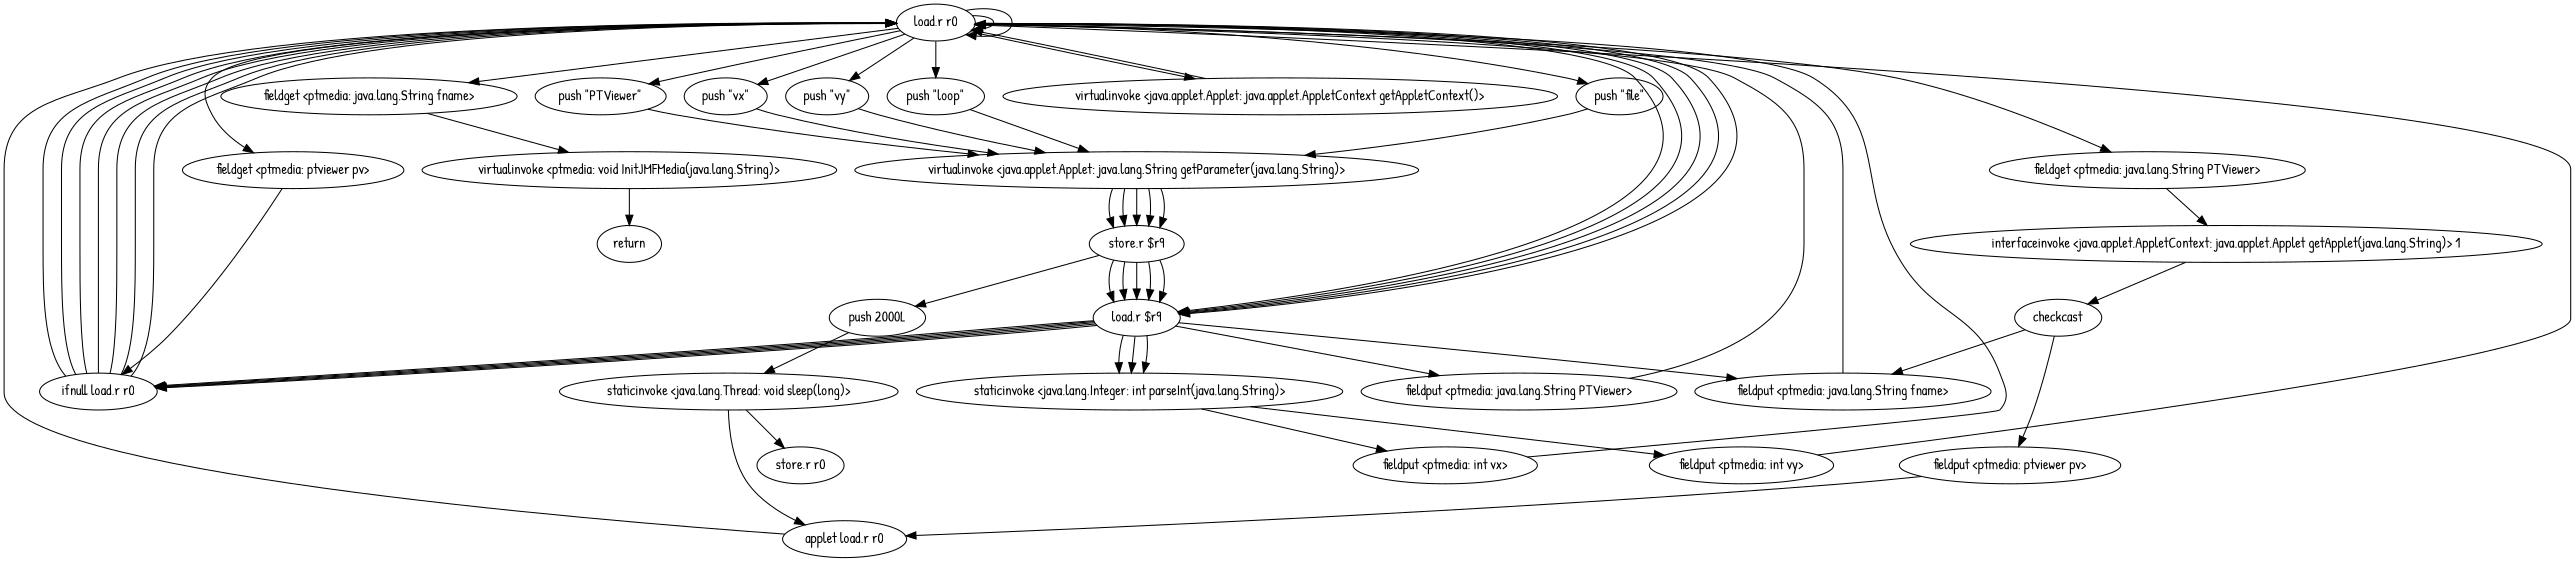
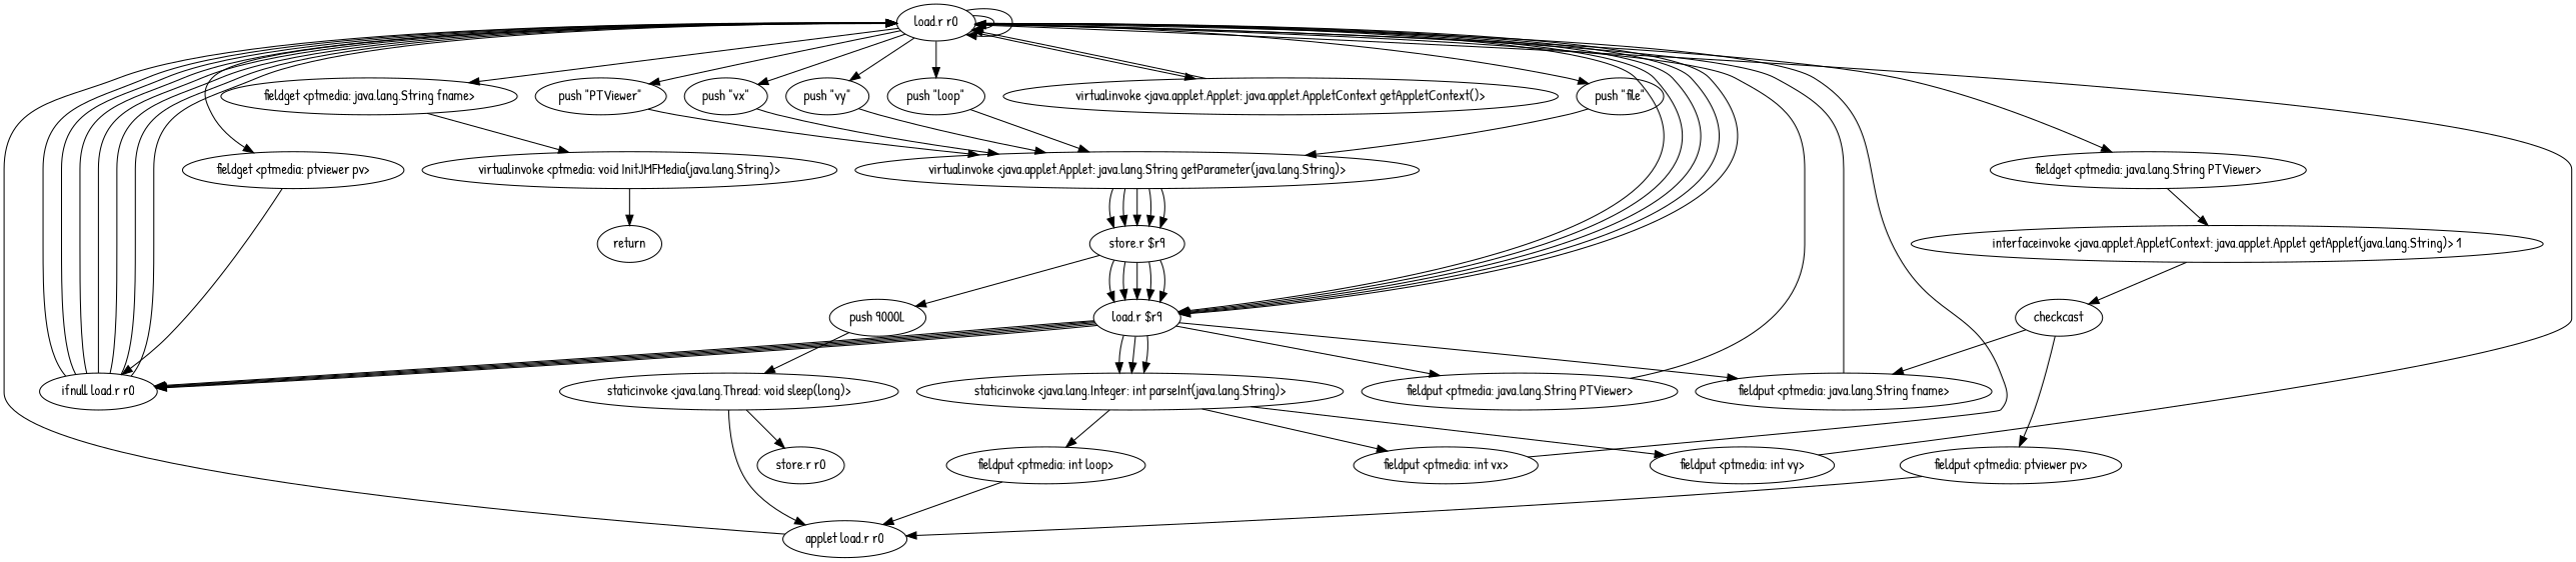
  digraph {
    fontname="Patrick Hand"
    node [fontname="Patrick Hand"]
    edge [fontname="Patrick Hand"]
    "load.r r0"
    "push \"file\""
    "load.r $r9"
    "push \"PTViewer\""
    "push \"vx\""
    "push \"vy\""
    "push \"loop\""
    "fieldget <ptmedia: ptviewer pv>"
    "fieldget <ptmedia: java.lang.String fname>"
    "virtualinvoke <java.applet.Applet: java.applet.AppletContext getAppletContext()>"
    "fieldget <ptmedia: java.lang.String PTViewer>"
    "virtualinvoke <java.applet.Applet: java.lang.String getParameter(java.lang.String)>"
    "ifnull load.r r0"
    "fieldput <ptmedia: java.lang.String fname>"
    "fieldput <ptmedia: java.lang.String PTViewer>"
    "staticinvoke <java.lang.Integer: int parseInt(java.lang.String)>"
    "virtualinvoke <ptmedia: void InitJMFMedia(java.lang.String)>"
    "interfaceinvoke <java.applet.AppletContext: java.applet.Applet getApplet(java.lang.String)> 1"
    "store.r $r9"
-   "push 2000L"
+   "push 2000L" [label="push 9000L"]
    "staticinvoke <java.lang.Thread: void sleep(long)>"
    "fieldput <ptmedia: int vx>"
    "fieldput <ptmedia: int vy>"
+   "fieldput <ptmedia: int loop>"
    n25 [label="applet load.r r0"]
    return
    checkcast
    "fieldput <ptmedia: ptviewer pv>"
    "store.r r0"
    "load.r r0" -> "load.r r0"
    "load.r r0" -> "load.r r0"
    "load.r r0" -> "push \"file\""
    "load.r r0" -> "load.r $r9"
    "load.r r0" -> "load.r $r9"
    "load.r r0" -> "load.r $r9"
    "load.r r0" -> "load.r $r9"
    "load.r r0" -> "load.r $r9"
    "load.r r0" -> "push \"PTViewer\""
    "load.r r0" -> "push \"vx\""
    "load.r r0" -> "push \"vy\""
    "load.r r0" -> "push \"loop\""
    "load.r r0" -> "fieldget <ptmedia: ptviewer pv>"
    "load.r r0" -> "fieldget <ptmedia: java.lang.String fname>"
    "load.r r0" -> "virtualinvoke <java.applet.Applet: java.applet.AppletContext getAppletContext()>"
    "load.r r0" -> "fieldget <ptmedia: java.lang.String PTViewer>"
    "push \"file\"" -> "virtualinvoke <java.applet.Applet: java.lang.String getParameter(java.lang.String)>"
    "load.r $r9" -> "ifnull load.r r0"
    "load.r $r9" -> "ifnull load.r r0"
    "load.r $r9" -> "ifnull load.r r0"
    "load.r $r9" -> "ifnull load.r r0"
    "load.r $r9" -> "ifnull load.r r0"
    "load.r $r9" -> "fieldput <ptmedia: java.lang.String fname>"
    "load.r $r9" -> "fieldput <ptmedia: java.lang.String PTViewer>"
    "load.r $r9" -> "staticinvoke <java.lang.Integer: int parseInt(java.lang.String)>"
    "load.r $r9" -> "staticinvoke <java.lang.Integer: int parseInt(java.lang.String)>"
    "load.r $r9" -> "staticinvoke <java.lang.Integer: int parseInt(java.lang.String)>"
    "push \"PTViewer\"" -> "virtualinvoke <java.applet.Applet: java.lang.String getParameter(java.lang.String)>"
    "push \"vx\"" -> "virtualinvoke <java.applet.Applet: java.lang.String getParameter(java.lang.String)>"
    "push \"vy\"" -> "virtualinvoke <java.applet.Applet: java.lang.String getParameter(java.lang.String)>"
    "push \"loop\"" -> "virtualinvoke <java.applet.Applet: java.lang.String getParameter(java.lang.String)>"
    "fieldget <ptmedia: ptviewer pv>" -> "ifnull load.r r0"
    "fieldget <ptmedia: java.lang.String fname>" -> "virtualinvoke <ptmedia: void InitJMFMedia(java.lang.String)>"
    "virtualinvoke <java.applet.Applet: java.applet.AppletContext getAppletContext()>" -> "load.r r0"
    "fieldget <ptmedia: java.lang.String PTViewer>" -> "interfaceinvoke <java.applet.AppletContext: java.applet.Applet getApplet(java.lang.String)> 1"
    "virtualinvoke <java.applet.Applet: java.lang.String getParameter(java.lang.String)>" -> "store.r $r9"
    "virtualinvoke <java.applet.Applet: java.lang.String getParameter(java.lang.String)>" -> "store.r $r9"
    "virtualinvoke <java.applet.Applet: java.lang.String getParameter(java.lang.String)>" -> "store.r $r9"
    "virtualinvoke <java.applet.Applet: java.lang.String getParameter(java.lang.String)>" -> "store.r $r9"
    "virtualinvoke <java.applet.Applet: java.lang.String getParameter(java.lang.String)>" -> "store.r $r9"
    "ifnull load.r r0" -> "load.r r0"
    "ifnull load.r r0" -> "load.r r0"
    "ifnull load.r r0" -> "load.r r0"
    "ifnull load.r r0" -> "load.r r0"
    "ifnull load.r r0" -> "load.r r0"
    "ifnull load.r r0" -> "load.r r0"
    "ifnull load.r r0" -> "load.r r0"
    "fieldput <ptmedia: java.lang.String fname>" -> "load.r r0"
    "fieldput <ptmedia: java.lang.String PTViewer>" -> "load.r r0"
    "staticinvoke <java.lang.Integer: int parseInt(java.lang.String)>" -> "fieldput <ptmedia: int vx>"
    "staticinvoke <java.lang.Integer: int parseInt(java.lang.String)>" -> "fieldput <ptmedia: int vy>"
+   "staticinvoke <java.lang.Integer: int parseInt(java.lang.String)>" -> "fieldput <ptmedia: int loop>"
    "virtualinvoke <ptmedia: void InitJMFMedia(java.lang.String)>" -> return
    "interfaceinvoke <java.applet.AppletContext: java.applet.Applet getApplet(java.lang.String)> 1" -> checkcast
    "store.r $r9" -> "load.r $r9"
    "store.r $r9" -> "load.r $r9"
    "store.r $r9" -> "load.r $r9"
    "store.r $r9" -> "load.r $r9"
    "store.r $r9" -> "load.r $r9"
    "store.r $r9" -> "push 2000L"
    "push 2000L" -> "staticinvoke <java.lang.Thread: void sleep(long)>"
    "staticinvoke <java.lang.Thread: void sleep(long)>" -> n25
    "staticinvoke <java.lang.Thread: void sleep(long)>" -> "store.r r0"
    "fieldput <ptmedia: int vx>" -> "load.r r0"
    "fieldput <ptmedia: int vy>" -> "load.r r0"
+   "fieldput <ptmedia: int loop>" -> n25
    n25 -> "load.r r0"
    checkcast -> "fieldput <ptmedia: java.lang.String fname>"
    checkcast -> "fieldput <ptmedia: ptviewer pv>"
    "fieldput <ptmedia: ptviewer pv>" -> n25
  }
